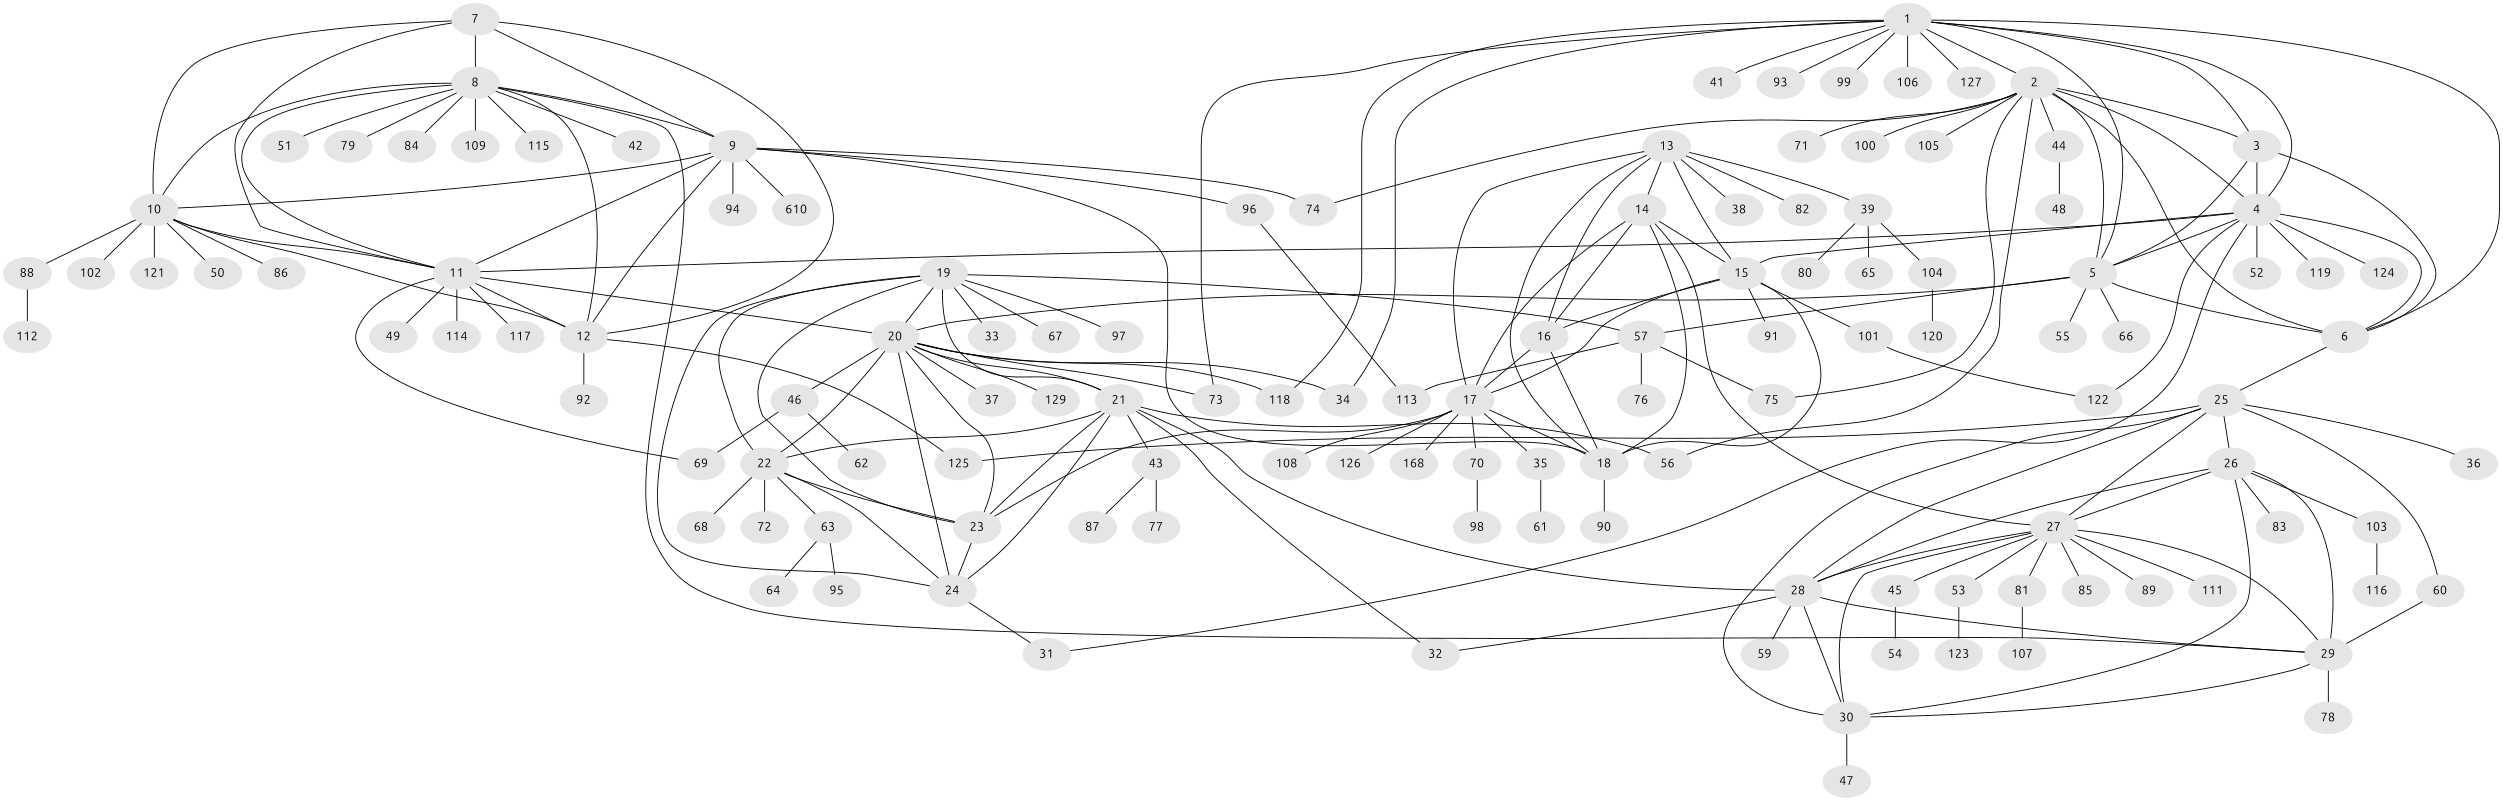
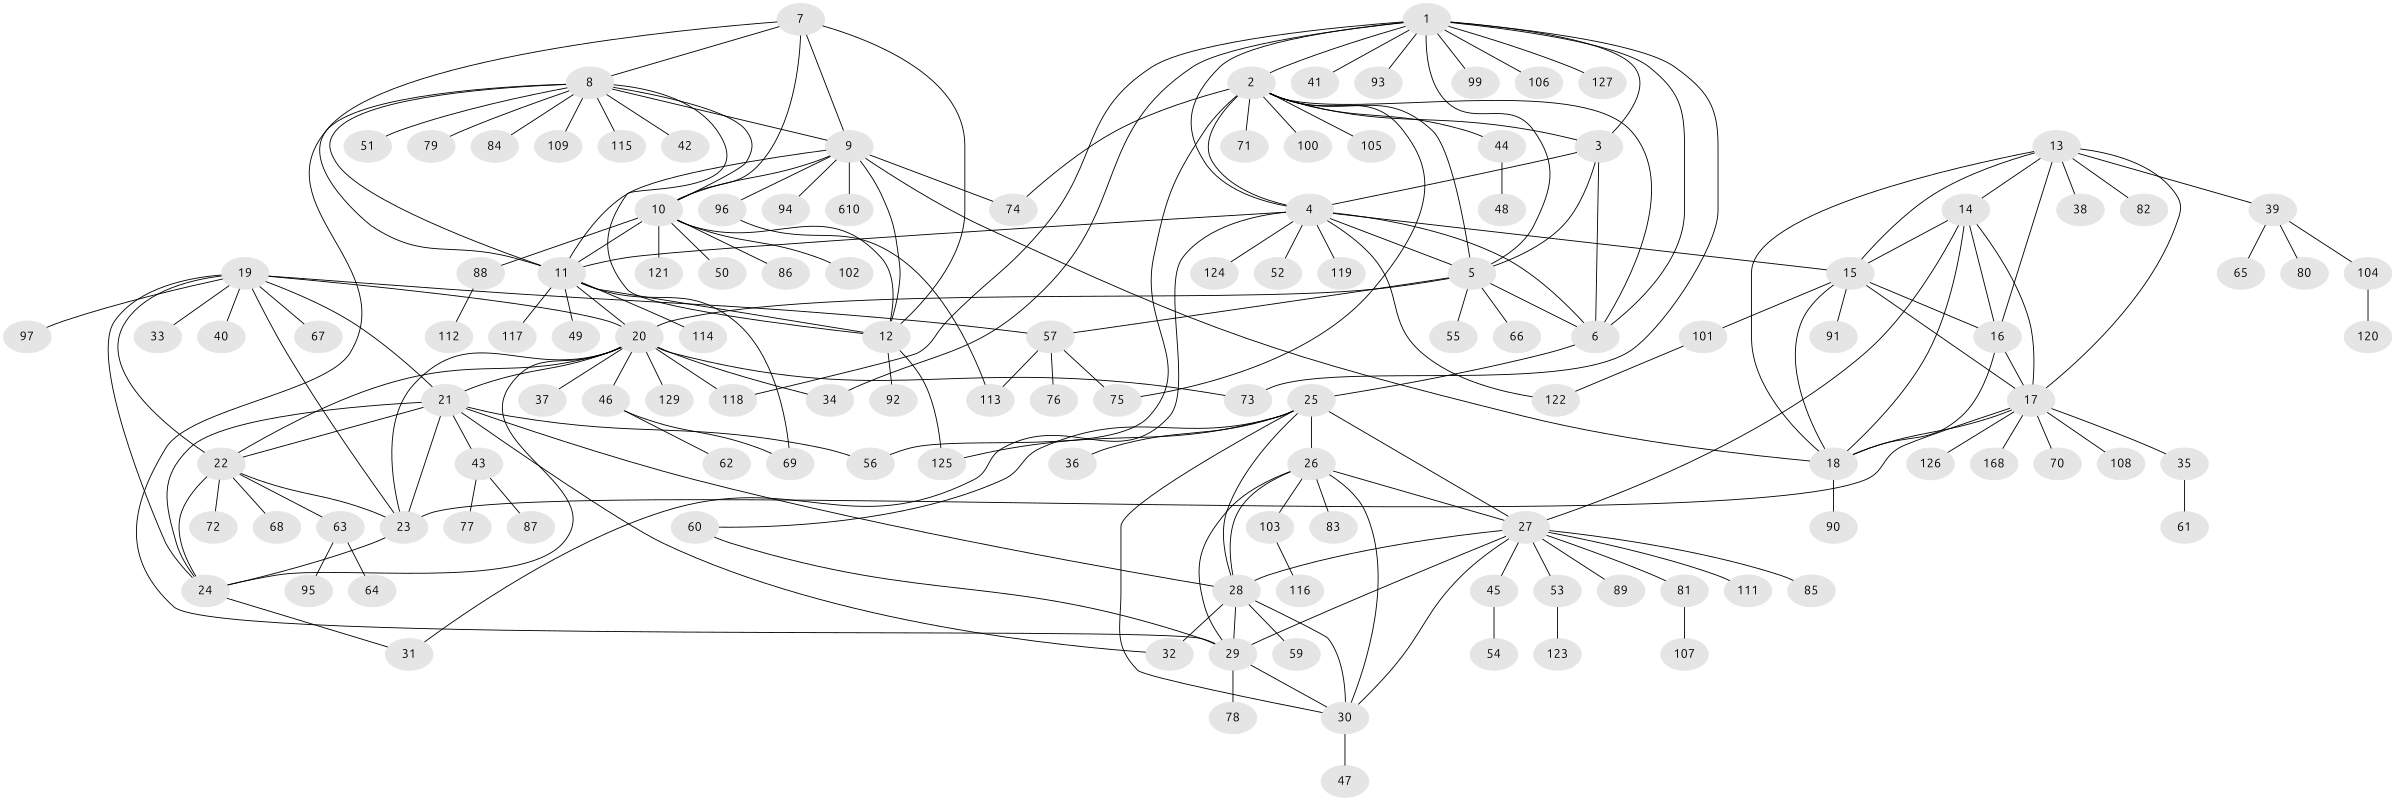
  graph {
    fontname=Ubuntu
    node [color=gray90 fontname=Ubuntu style=filled]
    edge [fontname=Ubuntu]
    1
    2
    3
    4
    5
    6
    34
    41
    73
    93
    99
    106
    118
    127
    44
    56
    71
    74
    75
    100
    105
    11
    15
    31
    52
    119
    122
    124
    20
    55
    57
    66
    25
    48
    12
    49
    69
    114
    117
    18
    16
    17
    91
    101
    23
    21
    22
    24
    37
    46
    129
    76
    113
    125
    27
    28
    26
    30
    36
    60
    7
    8
    9
    10
    29
    42
    51
    79
    84
    109
    115
    94
    96
    n74 [label=610]
    50
    86
    88
    102
    121
    92
    78
    90
    112
    13
    14
    38
    39
    82
    35
    70
    108
    126
    n93 [label=168]
    65
    80
    104
    45
    53
    81
    85
    89
    111
    61
-   98
    19
    33
+   40
    67
    97
    32
    43
    63
    68
    72
    62
    59
    77
    87
    64
    95
    83
    103
    47
    116
    54
    123
    107
    120
    1 -- 2
    1 -- 3
    1 -- 4
    1 -- 5
    1 -- 6
    1 -- 34
    1 -- 41
    1 -- 73
    1 -- 93
    1 -- 99
    1 -- 106
    1 -- 118
    1 -- 127
    2 -- 3
    2 -- 4
    2 -- 5
    2 -- 6
    2 -- 44
    2 -- 56
    2 -- 71
    2 -- 74
    2 -- 75
    2 -- 100
    2 -- 105
    3 -- 4
    3 -- 5
    3 -- 6
    4 -- 5
    4 -- 6
    4 -- 11
    4 -- 15
    4 -- 31
    4 -- 52
    4 -- 119
    4 -- 122
    4 -- 124
    5 -- 6
    5 -- 20
    5 -- 55
    5 -- 57
    5 -- 66
    6 -- 25
    44 -- 48
    11 -- 20
    11 -- 12
    11 -- 49
    11 -- 69
    11 -- 114
    11 -- 117
    15 -- 18
    15 -- 16
    15 -- 17
    15 -- 91
    15 -- 101
    20 -- 34
    20 -- 73
    20 -- 118
    20 -- 23
    20 -- 21
    20 -- 22
    20 -- 24
    20 -- 37
    20 -- 46
    20 -- 129
    57 -- 75
    57 -- 76
    57 -- 113
    25 -- 125
    25 -- 27
    25 -- 28
    25 -- 26
    25 -- 30
    25 -- 36
    25 -- 60
    12 -- 125
    12 -- 92
    18 -- 90
    16 -- 18
    16 -- 17
    17 -- 18
    17 -- 23
    17 -- 35
    17 -- 70
    17 -- 108
    17 -- 126
    17 -- n93
    101 -- 122
    23 -- 24
    21 -- 56
    21 -- 23
    21 -- 22
    21 -- 24
    21 -- 28
    21 -- 32
    21 -- 43
    22 -- 23
    22 -- 24
    22 -- 63
    22 -- 68
    22 -- 72
    24 -- 31
    46 -- 69
    46 -- 62
    27 -- 28
    27 -- 30
    27 -- 29
    27 -- 45
    27 -- 53
    27 -- 81
    27 -- 85
    27 -- 89
    27 -- 111
    28 -- 30
    28 -- 29
    28 -- 32
    28 -- 59
    26 -- 27
    26 -- 28
    26 -- 30
    26 -- 29
    26 -- 83
    26 -- 103
    30 -- 47
    60 -- 29
    7 -- 11
    7 -- 12
    7 -- 8
    7 -- 9
    7 -- 10
    8 -- 11
    8 -- 12
    8 -- 9
    8 -- 10
    8 -- 29
    8 -- 42
    8 -- 51
    8 -- 79
    8 -- 84
    8 -- 109
    8 -- 115
    9 -- 74
    9 -- 11
    9 -- 12
    9 -- 18
    9 -- 10
    9 -- 94
    9 -- 96
    9 -- n74
    10 -- 11
    10 -- 12
    10 -- 50
    10 -- 86
    10 -- 88
    10 -- 102
    10 -- 121
    29 -- 30
    29 -- 78
    96 -- 113
    88 -- 112
    13 -- 15
    13 -- 18
    13 -- 16
    13 -- 17
    13 -- 14
    13 -- 38
    13 -- 39
    13 -- 82
    14 -- 15
    14 -- 18
    14 -- 16
    14 -- 17
    14 -- 27
    39 -- 65
    39 -- 80
    39 -- 104
    35 -- 61
-   70 -- 98
    104 -- 120
    45 -- 54
    53 -- 123
    81 -- 107
    19 -- 20
    19 -- 57
    19 -- 23
    19 -- 21
    19 -- 22
    19 -- 24
    19 -- 33
+   19 -- 40
    19 -- 67
    19 -- 97
    43 -- 77
    43 -- 87
    63 -- 64
    63 -- 95
    103 -- 116
  }
